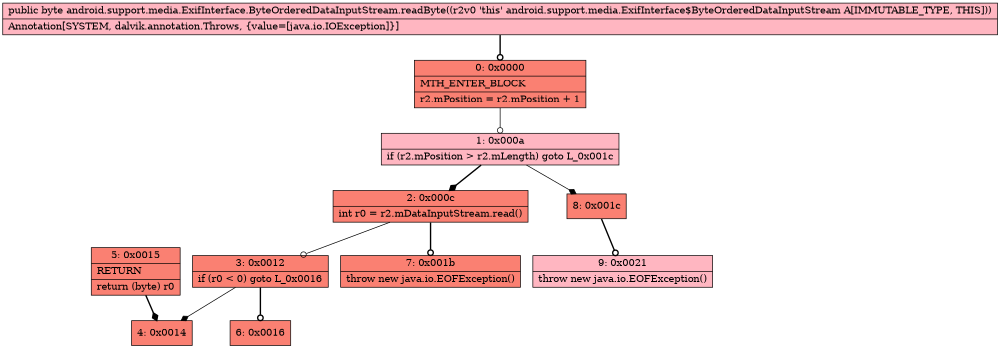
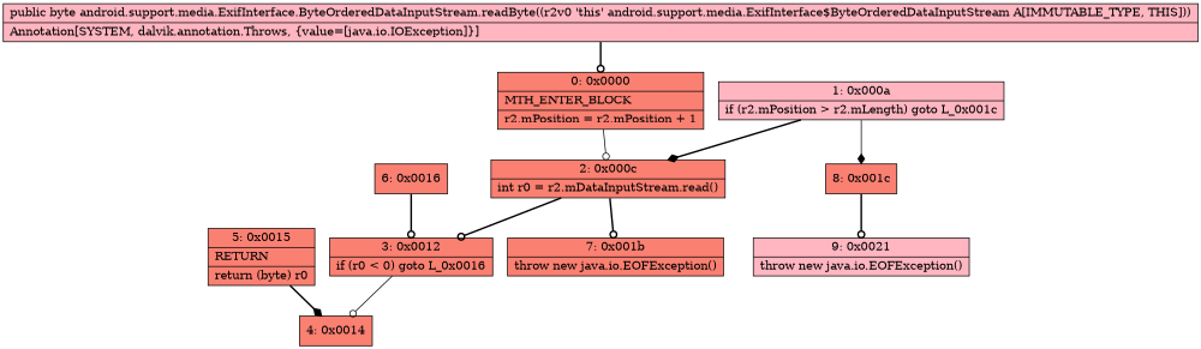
  digraph {
    node [fillcolor=salmon shape=record style=filled]
    edge [arrowhead=odot style=bold]
    n1 [label="{0\:\ 0x0000|MTH_ENTER_BLOCK\l|r2.mPosition = r2.mPosition + 1\l}"]
    n2 [fillcolor=lightpink label="{1\:\ 0x000a|if (r2.mPosition \> r2.mLength) goto L_0x001c\l}"]
    n3 [label="{2\:\ 0x000c|int r0 = r2.mDataInputStream.read()\l}"]
    n4 [label="{8\:\ 0x001c}"]
    n5 [label="{3\:\ 0x0012|if (r0 \< 0) goto L_0x0016\l}"]
    n6 [label="{7\:\ 0x001b|throw new java.io.EOFException()\l}"]
    n7 [fillcolor=lightpink label="{9\:\ 0x0021|throw new java.io.EOFException()\l}"]
    n8 [label="{4\:\ 0x0014}"]
    n9 [label="{6\:\ 0x0016}"]
    n10 [label="{5\:\ 0x0015|RETURN\l|return (byte) r0\l}"]
    n11 [fillcolor=lightpink label="{public byte android.support.media.ExifInterface.ByteOrderedDataInputStream.readByte((r2v0 'this' android.support.media.ExifInterface$ByteOrderedDataInputStream A[IMMUTABLE_TYPE, THIS]))  | Annotation[SYSTEM, dalvik.annotation.Throws, \{value=[java.io.IOException]\}]\l}"]
-   n1 -> n2 [style=solid]
+   n1 -> n3 [style=solid]
    n2 -> n3 [arrowhead=diamond]
    n2 -> n4 [arrowhead=diamond style=solid]
-   n3 -> n5 [style=solid]
+   n3 -> n5
    n3 -> n6
    n4 -> n7
-   n5 -> n8 [arrowhead=diamond style=solid]
-   n5 -> n9
+   n5 -> n8 [style=solid]
+   n9 -> n5
    n10 -> n8 [arrowhead=diamond]
    n11 -> n1
  }
